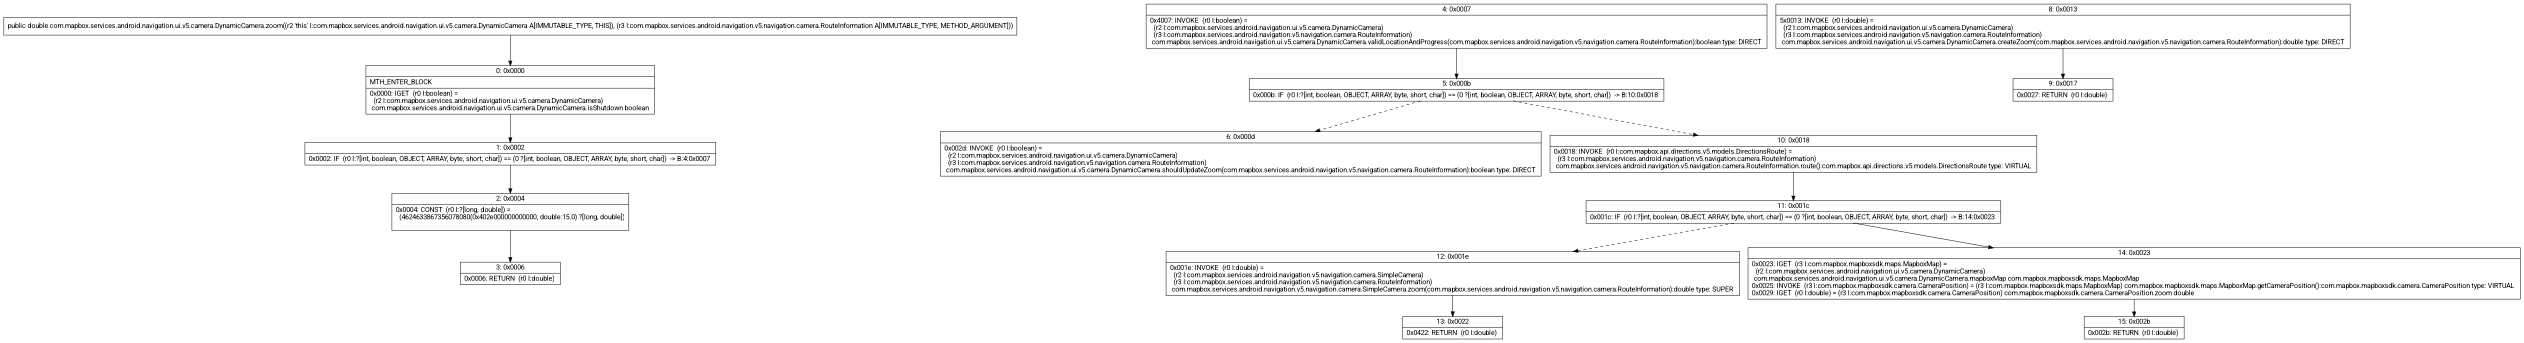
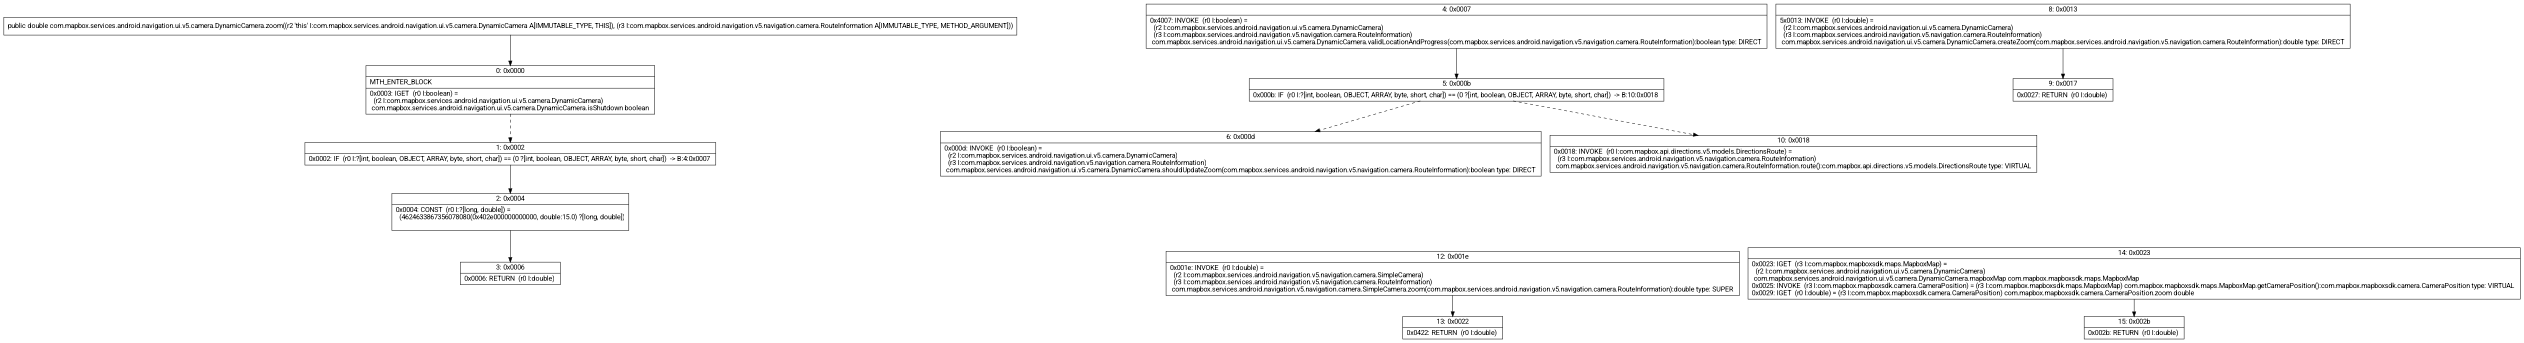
  digraph {
    fontname=Roboto
    node [fontname=Roboto shape=record]
    edge [fontname=Roboto]
-   n1 [label="{0\:\ 0x0000|MTH_ENTER_BLOCK\l|0x0000: IGET  (r0 I:boolean) = \l  (r2 I:com.mapbox.services.android.navigation.ui.v5.camera.DynamicCamera)\l com.mapbox.services.android.navigation.ui.v5.camera.DynamicCamera.isShutdown boolean \l}"]
+   n1 [label="{0\:\ 0x0000|MTH_ENTER_BLOCK\l|0x0003: IGET  (r0 I:boolean) = \l  (r2 I:com.mapbox.services.android.navigation.ui.v5.camera.DynamicCamera)\l com.mapbox.services.android.navigation.ui.v5.camera.DynamicCamera.isShutdown boolean \l}"]
    n2 [label="{1\:\ 0x0002|0x0002: IF  (r0 I:?[int, boolean, OBJECT, ARRAY, byte, short, char]) == (0 ?[int, boolean, OBJECT, ARRAY, byte, short, char])  \-\> B:4:0x0007 \l}"]
    n3 [label="{2\:\ 0x0004|0x0004: CONST  (r0 I:?[long, double]) = \l  (4624633867356078080(0x402e000000000000, double:15.0) ?[long, double])\l \l}"]
    n4 [label="{3\:\ 0x0006|0x0006: RETURN  (r0 I:double) \l}"]
    n5 [label="{4\:\ 0x0007|0x4007: INVOKE  (r0 I:boolean) = \l  (r2 I:com.mapbox.services.android.navigation.ui.v5.camera.DynamicCamera)\l  (r3 I:com.mapbox.services.android.navigation.v5.navigation.camera.RouteInformation)\l com.mapbox.services.android.navigation.ui.v5.camera.DynamicCamera.validLocationAndProgress(com.mapbox.services.android.navigation.v5.navigation.camera.RouteInformation):boolean type: DIRECT \l}"]
    n6 [label="{5\:\ 0x000b|0x000b: IF  (r0 I:?[int, boolean, OBJECT, ARRAY, byte, short, char]) == (0 ?[int, boolean, OBJECT, ARRAY, byte, short, char])  \-\> B:10:0x0018 \l}"]
-   n7 [label="{6\:\ 0x000d|0x002d: INVOKE  (r0 I:boolean) = \l  (r2 I:com.mapbox.services.android.navigation.ui.v5.camera.DynamicCamera)\l  (r3 I:com.mapbox.services.android.navigation.v5.navigation.camera.RouteInformation)\l com.mapbox.services.android.navigation.ui.v5.camera.DynamicCamera.shouldUpdateZoom(com.mapbox.services.android.navigation.v5.navigation.camera.RouteInformation):boolean type: DIRECT \l}"]
+   n7 [label="{6\:\ 0x000d|0x000d: INVOKE  (r0 I:boolean) = \l  (r2 I:com.mapbox.services.android.navigation.ui.v5.camera.DynamicCamera)\l  (r3 I:com.mapbox.services.android.navigation.v5.navigation.camera.RouteInformation)\l com.mapbox.services.android.navigation.ui.v5.camera.DynamicCamera.shouldUpdateZoom(com.mapbox.services.android.navigation.v5.navigation.camera.RouteInformation):boolean type: DIRECT \l}"]
    n8 [label="{10\:\ 0x0018|0x0018: INVOKE  (r0 I:com.mapbox.api.directions.v5.models.DirectionsRoute) = \l  (r3 I:com.mapbox.services.android.navigation.v5.navigation.camera.RouteInformation)\l com.mapbox.services.android.navigation.v5.navigation.camera.RouteInformation.route():com.mapbox.api.directions.v5.models.DirectionsRoute type: VIRTUAL \l}"]
-   n9 [label="{11\:\ 0x001c|0x001c: IF  (r0 I:?[int, boolean, OBJECT, ARRAY, byte, short, char]) == (0 ?[int, boolean, OBJECT, ARRAY, byte, short, char])  \-\> B:14:0x0023 \l}"]
    n10 [label="{8\:\ 0x0013|5x0013: INVOKE  (r0 I:double) = \l  (r2 I:com.mapbox.services.android.navigation.ui.v5.camera.DynamicCamera)\l  (r3 I:com.mapbox.services.android.navigation.v5.navigation.camera.RouteInformation)\l com.mapbox.services.android.navigation.ui.v5.camera.DynamicCamera.createZoom(com.mapbox.services.android.navigation.v5.navigation.camera.RouteInformation):double type: DIRECT \l}"]
    n11 [label="{9\:\ 0x0017|0x0027: RETURN  (r0 I:double) \l}"]
    n12 [label="{12\:\ 0x001e|0x001e: INVOKE  (r0 I:double) = \l  (r2 I:com.mapbox.services.android.navigation.v5.navigation.camera.SimpleCamera)\l  (r3 I:com.mapbox.services.android.navigation.v5.navigation.camera.RouteInformation)\l com.mapbox.services.android.navigation.v5.navigation.camera.SimpleCamera.zoom(com.mapbox.services.android.navigation.v5.navigation.camera.RouteInformation):double type: SUPER \l}"]
    n13 [label="{14\:\ 0x0023|0x0023: IGET  (r3 I:com.mapbox.mapboxsdk.maps.MapboxMap) = \l  (r2 I:com.mapbox.services.android.navigation.ui.v5.camera.DynamicCamera)\l com.mapbox.services.android.navigation.ui.v5.camera.DynamicCamera.mapboxMap com.mapbox.mapboxsdk.maps.MapboxMap \l0x0025: INVOKE  (r3 I:com.mapbox.mapboxsdk.camera.CameraPosition) = (r3 I:com.mapbox.mapboxsdk.maps.MapboxMap) com.mapbox.mapboxsdk.maps.MapboxMap.getCameraPosition():com.mapbox.mapboxsdk.camera.CameraPosition type: VIRTUAL \l0x0029: IGET  (r0 I:double) = (r3 I:com.mapbox.mapboxsdk.camera.CameraPosition) com.mapbox.mapboxsdk.camera.CameraPosition.zoom double \l}"]
    n14 [label="{13\:\ 0x0022|0x0422: RETURN  (r0 I:double) \l}"]
    n15 [label="{15\:\ 0x002b|0x002b: RETURN  (r0 I:double) \l}"]
    n16 [label="{public double com.mapbox.services.android.navigation.ui.v5.camera.DynamicCamera.zoom((r2 'this' I:com.mapbox.services.android.navigation.ui.v5.camera.DynamicCamera A[IMMUTABLE_TYPE, THIS]), (r3 I:com.mapbox.services.android.navigation.v5.navigation.camera.RouteInformation A[IMMUTABLE_TYPE, METHOD_ARGUMENT])) }"]
-   n1 -> n2
+   n1 -> n2 [style=dashed]
    n2 -> n3 [style=solid]
    n3 -> n4
    n5 -> n6
    n6 -> n7 [style=dashed]
    n6 -> n8 [style=dashed]
-   n8 -> n9
-   n9 -> n12 [style=dashed]
-   n9 -> n13
    n10 -> n11
    n12 -> n14
    n13 -> n15
    n16 -> n1
  }
